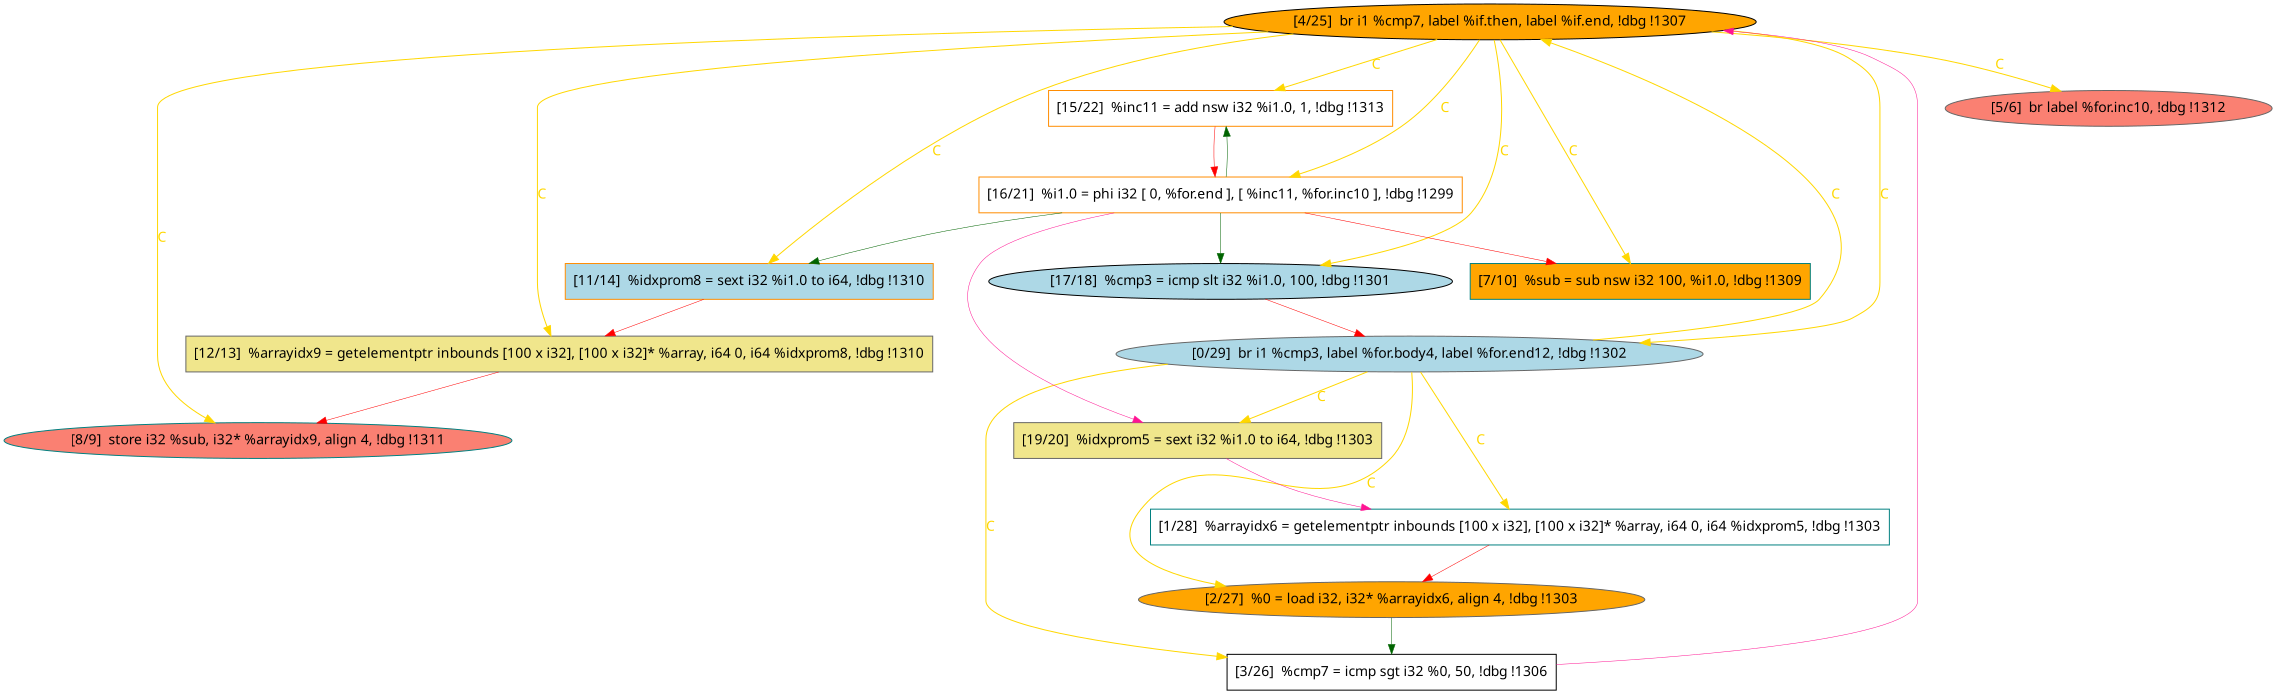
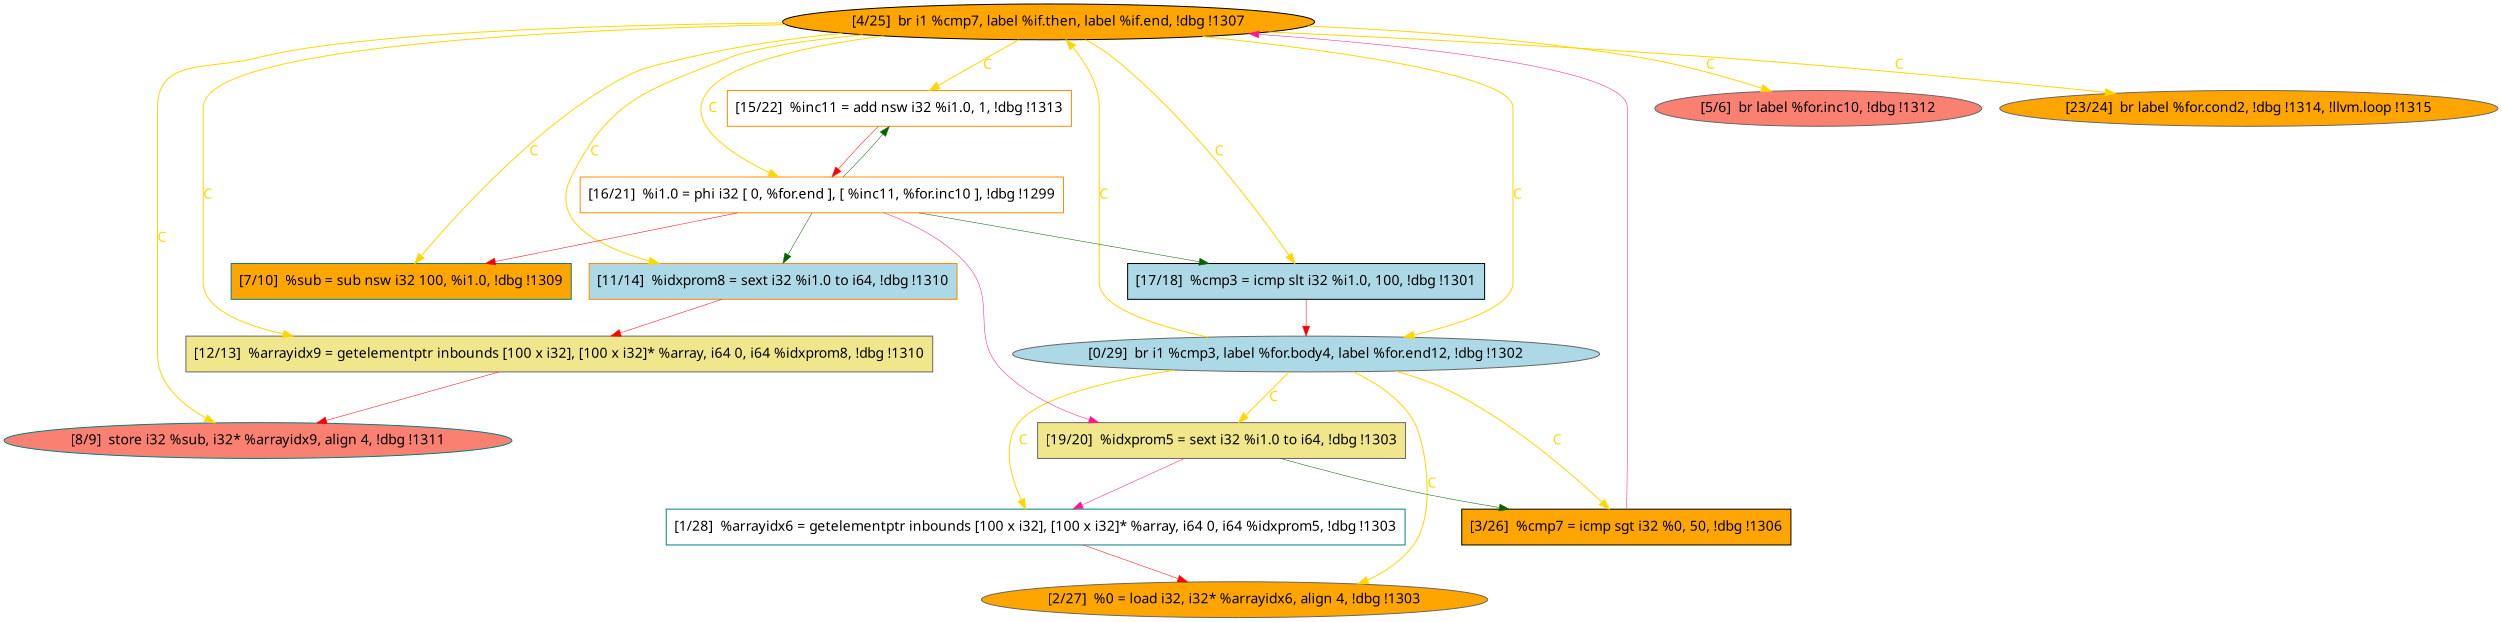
  digraph {
    fontname="Noto Sans"
    node [color=gray40 fillcolor=orange fontname="Noto Sans" shape=rectangle style=filled]
    edge [color=gold fontcolor=gold fontname="Noto Sans" penwidth=1.0 style=solid]
    n1 [color=black label="[4/25]  br i1 %cmp7, label %if.then, label %if.end, !dbg !1307" shape=ellipse]
    n2 [color=teal label="[7/10]  %sub = sub nsw i32 100, %i1.0, !dbg !1309"]
    n3 [color=teal fillcolor=salmon label="[8/9]  store i32 %sub, i32* %arrayidx9, align 4, !dbg !1311" shape=ellipse]
    n4 [color=darkorange fillcolor=white label="[15/22]  %inc11 = add nsw i32 %i1.0, 1, !dbg !1313"]
    n5 [color=darkorange fillcolor=lightblue label="[11/14]  %idxprom8 = sext i32 %i1.0 to i64, !dbg !1310"]
    n6 [fillcolor=khaki label="[12/13]  %arrayidx9 = getelementptr inbounds [100 x i32], [100 x i32]* %array, i64 0, i64 %idxprom8, !dbg !1310"]
    n7 [fillcolor=lightblue label="[0/29]  br i1 %cmp3, label %for.body4, label %for.end12, !dbg !1302" shape=ellipse]
    n8 [fillcolor=salmon label="[5/6]  br label %for.inc10, !dbg !1312" shape=ellipse]
    n9 [color=darkorange fillcolor=white label="[16/21]  %i1.0 = phi i32 [ 0, %for.end ], [ %inc11, %for.inc10 ], !dbg !1299"]
-   n10 [color=black fillcolor=lightblue label="[17/18]  %cmp3 = icmp slt i32 %i1.0, 100, !dbg !1301" shape=ellipse]
+   n10 [color=black fillcolor=lightblue label="[17/18]  %cmp3 = icmp slt i32 %i1.0, 100, !dbg !1301"]
+   n11 [label="[23/24]  br label %for.cond2, !dbg !1314, !llvm.loop !1315" shape=ellipse]
    n12 [label="[2/27]  %0 = load i32, i32* %arrayidx6, align 4, !dbg !1303" shape=ellipse]
-   n13 [color=black fillcolor=white label="[3/26]  %cmp7 = icmp sgt i32 %0, 50, !dbg !1306"]
+   n13 [color=black label="[3/26]  %cmp7 = icmp sgt i32 %0, 50, !dbg !1306"]
    n14 [fillcolor=khaki label="[19/20]  %idxprom5 = sext i32 %i1.0 to i64, !dbg !1303"]
    n15 [color=teal fillcolor=white label="[1/28]  %arrayidx6 = getelementptr inbounds [100 x i32], [100 x i32]* %array, i64 0, i64 %idxprom5, !dbg !1303"]
    n1 -> n2 [label=C]
    n1 -> n3 [label=C]
    n1 -> n4 [label=C]
    n1 -> n5 [label=C]
    n1 -> n6 [label=C]
    n1 -> n7 [label=C]
    n1 -> n8 [label=C]
    n1 -> n9 [label=C]
    n1 -> n10 [label=C]
+   n1 -> n11 [label=C]
    n4 -> n9 [color=red fontcolor=black penwidth=0.5]
    n5 -> n6 [color=red fontcolor=black penwidth=0.5]
    n6 -> n3 [color=red fontcolor=black penwidth=0.5]
    n7 -> n1 [label=C]
    n7 -> n12 [label=C]
    n7 -> n13 [label=C]
    n7 -> n14 [label=C]
    n7 -> n15 [label=C]
    n9 -> n2 [color=red fontcolor=black penwidth=0.5]
    n9 -> n4 [color=darkgreen fontcolor=black penwidth=0.5]
    n9 -> n5 [color=darkgreen fontcolor=black penwidth=0.5]
    n9 -> n10 [color=darkgreen fontcolor=black penwidth=0.5]
    n9 -> n14 [color=deeppink fontcolor=black penwidth=0.5]
    n10 -> n7 [color=red fontcolor=black penwidth=0.5]
-   n12 -> n13 [color=darkgreen fontcolor=black penwidth=0.5]
+   n14 -> n13 [color=darkgreen fontcolor=black penwidth=0.5]
    n13 -> n1 [color=deeppink fontcolor=black penwidth=0.5]
    n14 -> n15 [color=deeppink fontcolor=black penwidth=0.5]
    n15 -> n12 [color=red fontcolor=black penwidth=0.5]
  }
